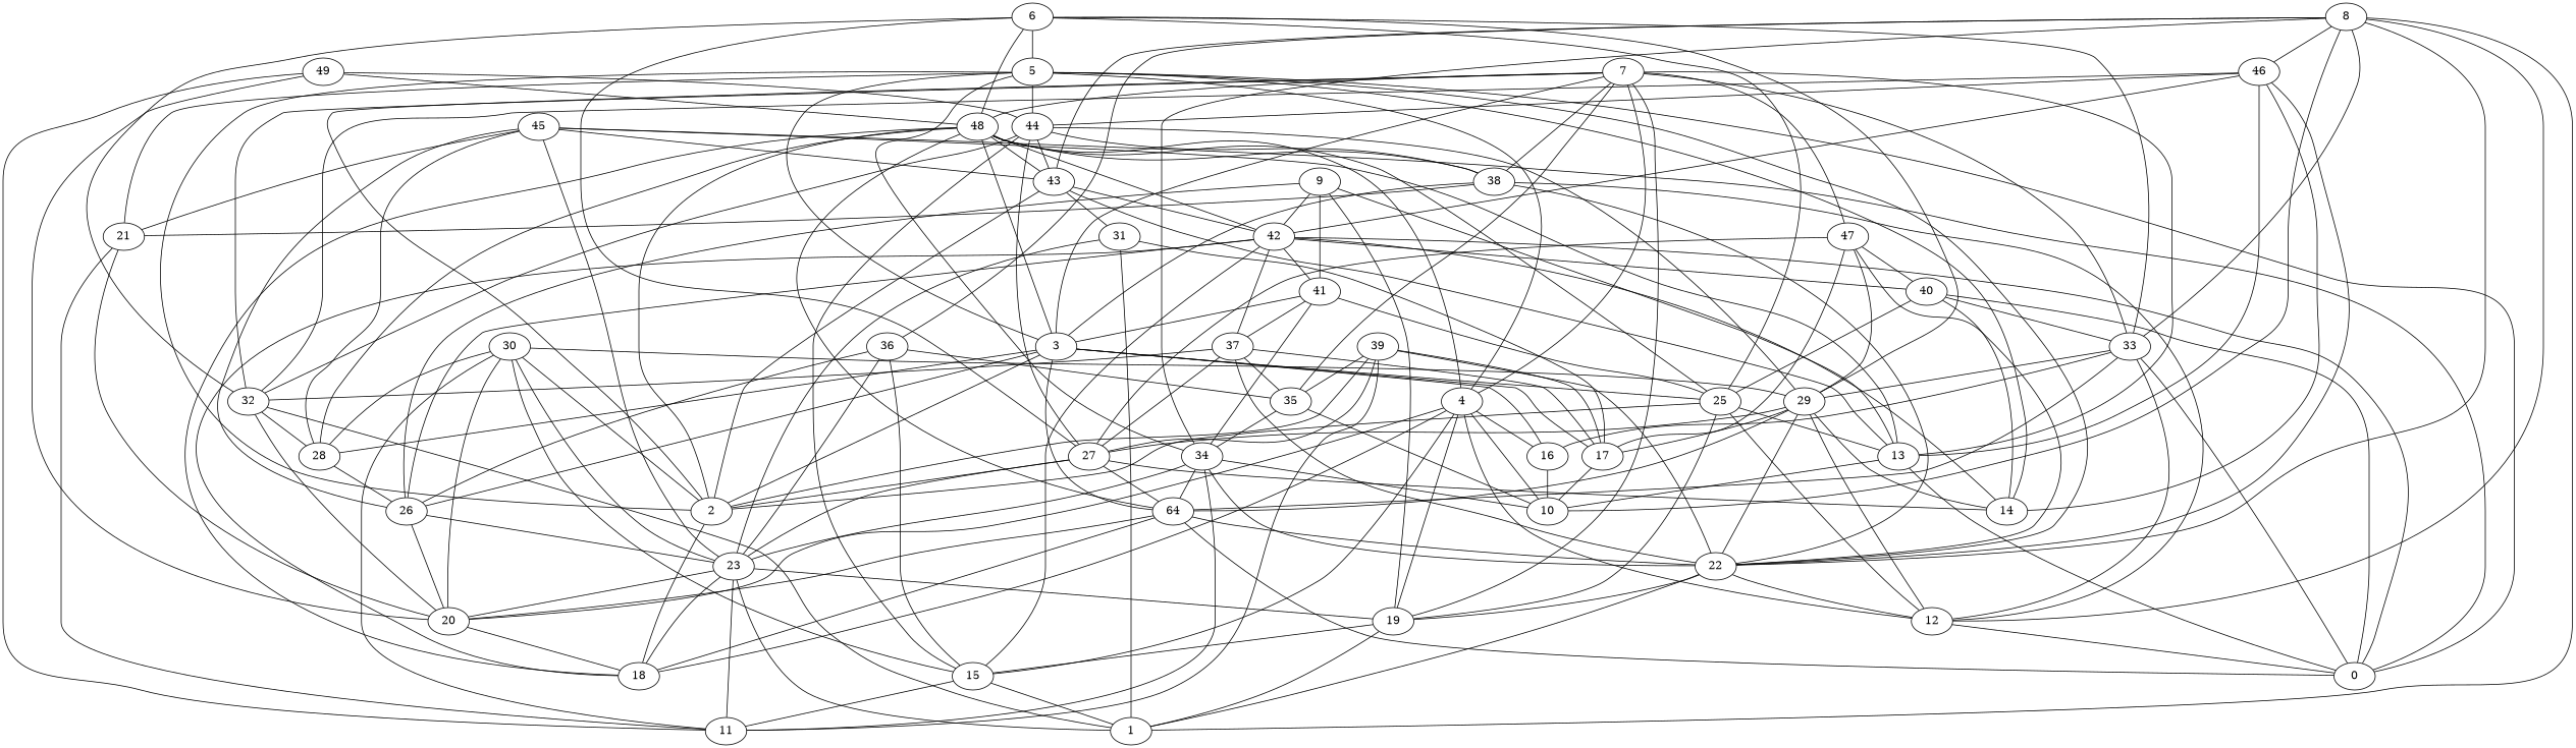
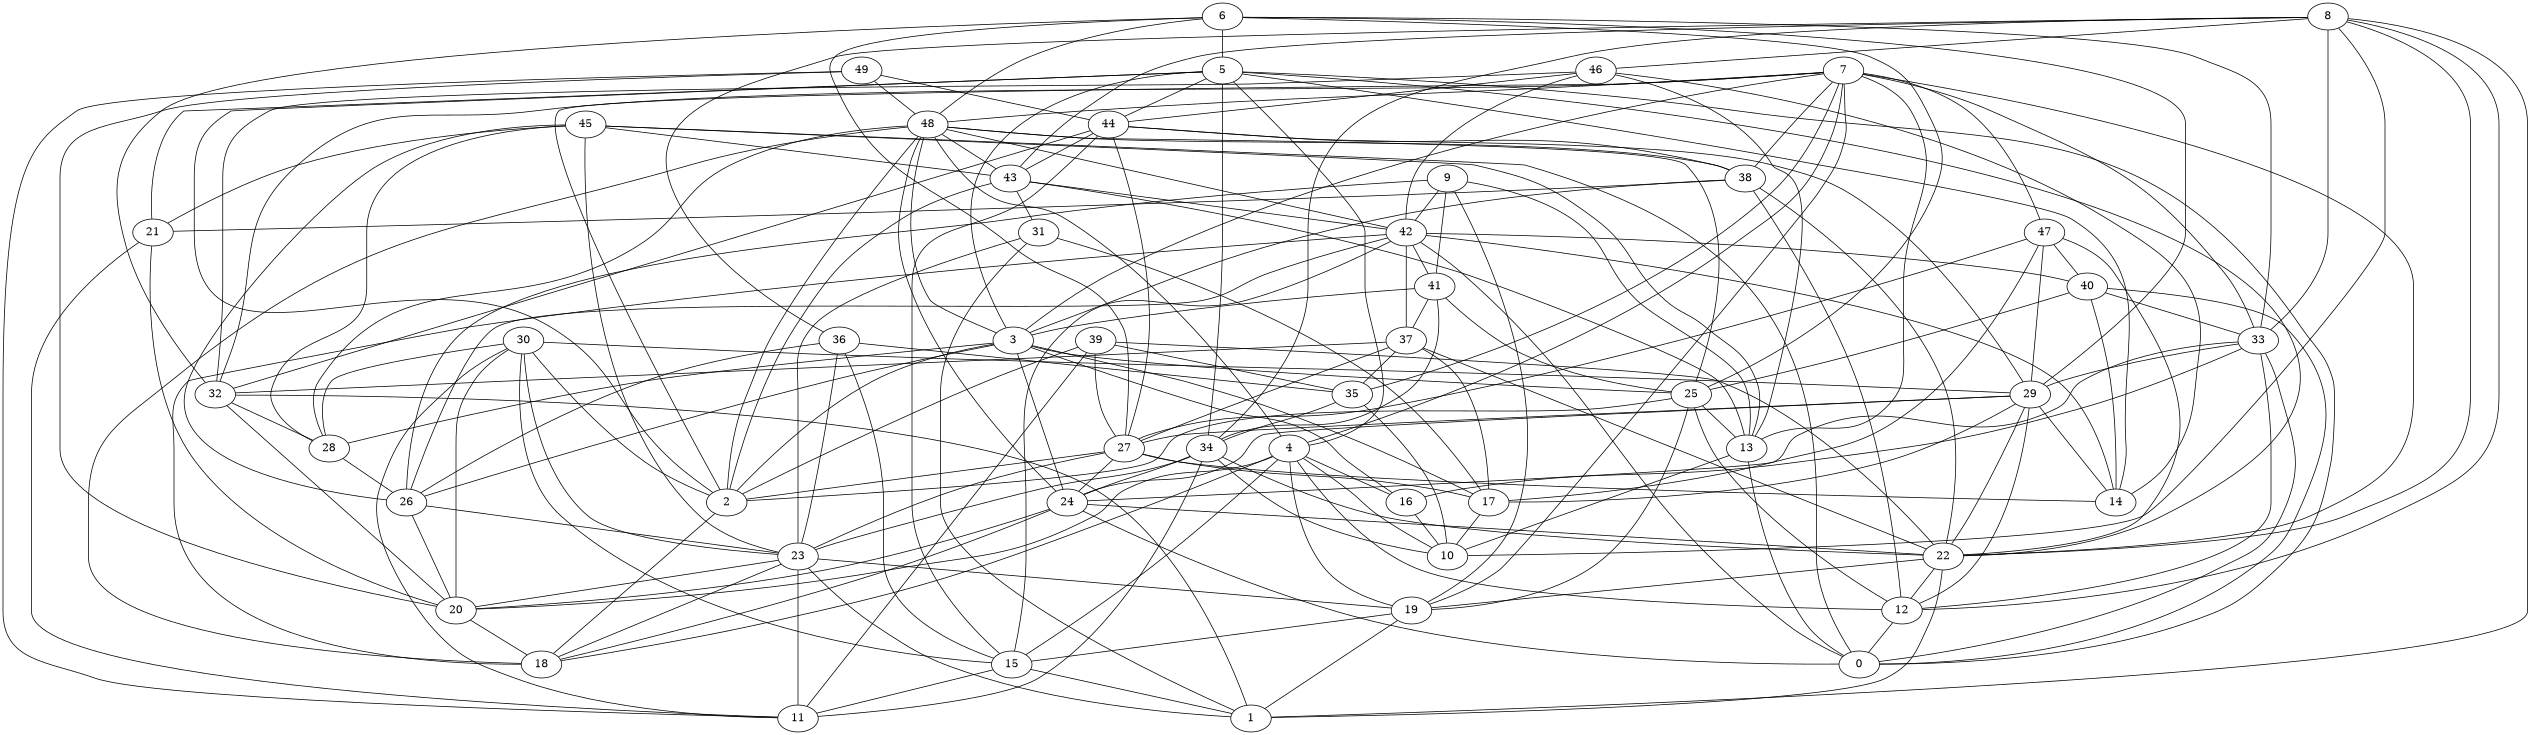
  digraph {
    edge [color=black dir=none]
    31
    1
    23
    17
    19
    20
    18
    11
    48
-   24 [label=64]
+   24
    43
    4
    42
    3
    2
    38
    25
    28
    0
    22
    13
    10
    12
    16
    15
    40
    14
    41
    26
    37
    35
    34
    27
    33
    29
    8
    46
    36
    49
    44
    32
    21
    7
    47
    9
    39
    6
    5
    30
    45
    subgraph sub_1 {
      31
      1
      23
      17
      19
      20
      18
      11
      48
      24
      43
      4
      42
      3
      2
      38
      25
      28
      0
      22
      13
      10
      12
      16
      15
      40
      14
      41
      26
      37
      35
      34
      27
      33
      29
      8
      46
      36
      49
      44
      32
      21
      7
      47
      9
      39
      6
      5
      30
      45
    }
    31 -> 1
    31 -> 23
    31 -> 17
    23 -> 1
    23 -> 19
    23 -> 20
    23 -> 18
    23 -> 11
    17 -> 10
    19 -> 1
    19 -> 15
    20 -> 18
    48 -> 18
    48 -> 24
    48 -> 43
    48 -> 4
    48 -> 42
    48 -> 3
    48 -> 2
    48 -> 38
    48 -> 25
    48 -> 28
    24 -> 20
    24 -> 18
    24 -> 0
    24 -> 22
    43 -> 31
    43 -> 42
    43 -> 2
    43 -> 13
    4 -> 19
    4 -> 20
    4 -> 18
    4 -> 10
    4 -> 12
    4 -> 16
    4 -> 15
    42 -> 18
    42 -> 0
    42 -> 15
    42 -> 40
    42 -> 14
    42 -> 41
    42 -> 26
    42 -> 37
    3 -> 17
    3 -> 24
    3 -> 2
    3 -> 25
    3 -> 28
    3 -> 16
    3 -> 26
    2 -> 18
    38 -> 3
    38 -> 22
    38 -> 12
    38 -> 21
    25 -> 19
    25 -> 2
    25 -> 13
    25 -> 12
    28 -> 26
    22 -> 1
    22 -> 19
    22 -> 12
    13 -> 0
    13 -> 10
    12 -> 0
    16 -> 10
    15 -> 1
    15 -> 11
    40 -> 25
    40 -> 0
    40 -> 14
    40 -> 33
    41 -> 3
    41 -> 25
    41 -> 37
    41 -> 34
    26 -> 23
    26 -> 20
    37 -> 17
    37 -> 22
    37 -> 35
    37 -> 27
    37 -> 32
    35 -> 10
    35 -> 34
    34 -> 23
    34 -> 11
    34 -> 24
    34 -> 22
    34 -> 10
    27 -> 23
-   39 -> 17
+   27 -> 17
    27 -> 24
    27 -> 2
    27 -> 14
    33 -> 24
    33 -> 0
    33 -> 12
    33 -> 16
    33 -> 29
    29 -> 17
    29 -> 24
    29 -> 22
    29 -> 12
    29 -> 14
    29 -> 27
    8 -> 1
    8 -> 43
    8 -> 22
    8 -> 10
    8 -> 12
    8 -> 34
    8 -> 33
    8 -> 46
    8 -> 36
    46 -> 42
    46 -> 13
    46 -> 14
    46 -> 44
    46 -> 32
    36 -> 23
    36 -> 15
    36 -> 26
    36 -> 35
    49 -> 20
    49 -> 11
    49 -> 48
    49 -> 44
    44 -> 43
    44 -> 38
    44 -> 15
    44 -> 27
    44 -> 29
    44 -> 32
    32 -> 1
    32 -> 20
    32 -> 28
    21 -> 20
    21 -> 11
    7 -> 19
    7 -> 48
    7 -> 4
    7 -> 3
    7 -> 2
    7 -> 38
-   46 -> 22
+   7 -> 22
    7 -> 13
    7 -> 35
    7 -> 33
    7 -> 32
    7 -> 47
    47 -> 17
    47 -> 22
    47 -> 40
    47 -> 27
    47 -> 29
    9 -> 19
    9 -> 42
    9 -> 13
    9 -> 41
    9 -> 26
    39 -> 11
    39 -> 2
    39 -> 22
    39 -> 35
    39 -> 27
    6 -> 48
    6 -> 25
    6 -> 27
    6 -> 33
    6 -> 29
    6 -> 32
    6 -> 5
    5 -> 4
    5 -> 3
    5 -> 2
    5 -> 0
    5 -> 22
    5 -> 14
    5 -> 34
    5 -> 44
    5 -> 21
    30 -> 23
    30 -> 20
    30 -> 11
    30 -> 2
    30 -> 28
    30 -> 15
    30 -> 29
    45 -> 23
    45 -> 43
    45 -> 28
    45 -> 0
    45 -> 13
    45 -> 26
    45 -> 21
  }
